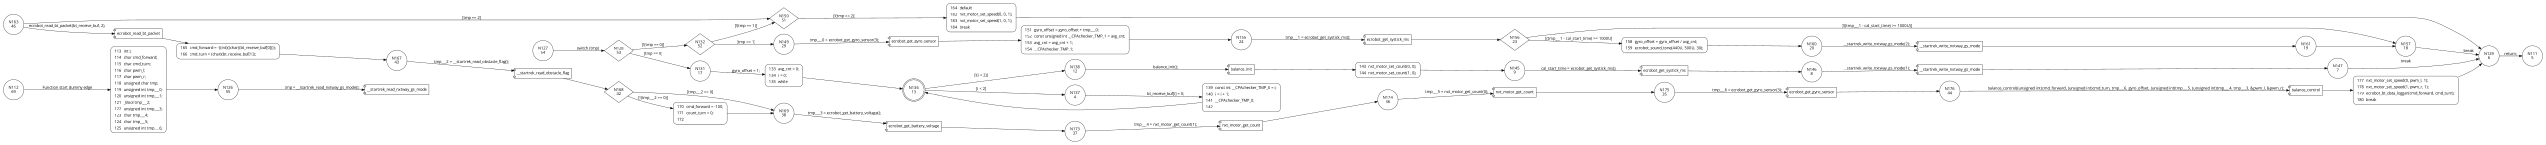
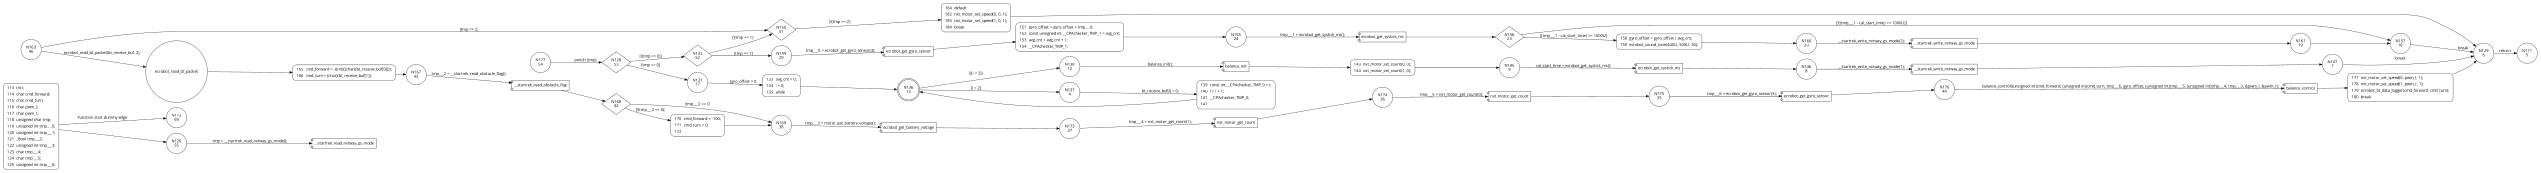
  digraph {
    fontname="Open Sans"
    rankdir=LR
    node [fontname="Open Sans" shape=circle]
    edge [fontname="Open Sans"]
    n1 [label="N112\n69"]
    n2 [fillcolor=white label=<<table border="0" cellborder="0" cellpadding="3" bgcolor="white"><tr><td align="right">113</td><td align="left">int i;</td></tr><tr><td align="right">114</td><td align="left">char cmd_forward;</td></tr><tr><td align="right">115</td><td align="left">char cmd_turn;</td></tr><tr><td align="right">116</td><td align="left">char pwm_l;</td></tr><tr><td align="right">117</td><td align="left">char pwm_r;</td></tr><tr><td align="right">118</td><td align="left">unsigned char tmp;</td></tr><tr><td align="right">119</td><td align="left">unsigned int tmp___0;</td></tr><tr><td align="right">120</td><td align="left">unsigned int tmp___1;</td></tr><tr><td align="right">121</td><td align="left">_Bool tmp___2;</td></tr><tr><td align="right">122</td><td align="left">unsigned int tmp___3;</td></tr><tr><td align="right">123</td><td align="left">char tmp___4;</td></tr><tr><td align="right">124</td><td align="left">char tmp___5;</td></tr><tr><td align="right">125</td><td align="left">unsigned int tmp___6;</td></tr></table>> penwidth=1 shape=Mrecord style="filled,bold"]
    n3 [label="N126\n55"]
    n4 [label=__startrek_read_nxtway_gs_mode shape=component]
    n5 [label="N127\n54"]
    n6 [label="N128\n53" shape=diamond]
    n7 [label="N131\n17"]
    n8 [label="N132\n52" shape=diamond]
    n9 [fillcolor=white label=<<table border="0" cellborder="0" cellpadding="3" bgcolor="white"><tr><td align="right">133</td><td align="left">avg_cnt = 0;</td></tr><tr><td align="right">134</td><td align="left">i = 0;</td></tr><tr><td align="right">135</td><td align="left">while</td></tr></table>> penwidth=1 shape=Mrecord style="filled,bold"]
    n10 [label="N149\n29"]
    n11 [label="N150\n51" shape=diamond]
    n12 [label="N136\n13" shape=doublecircle]
    n13 [label=ecrobot_get_gyro_sensor shape=component]
    n14 [fillcolor=white label=<<table border="0" cellborder="0" cellpadding="3" bgcolor="white"><tr><td align="right">164</td><td align="left">default</td></tr><tr><td align="right">182</td><td align="left">nxt_motor_set_speed(0, 0, 1);</td></tr><tr><td align="right">183</td><td align="left">nxt_motor_set_speed(1, 0, 1);</td></tr><tr><td align="right">184</td><td align="left">break</td></tr></table>> penwidth=1 shape=Mrecord style="filled,bold"]
    n15 [fillcolor=white label=<<table border="0" cellborder="0" cellpadding="3" bgcolor="white"><tr><td align="right">151</td><td align="left">gyro_offset = gyro_offset + tmp___0;</td></tr><tr><td align="right">152</td><td align="left">const unsigned int __CPAchecker_TMP_1 = avg_cnt;</td></tr><tr><td align="right">153</td><td align="left">avg_cnt = avg_cnt + 1;</td></tr><tr><td align="right">154</td><td align="left">__CPAchecker_TMP_1;</td></tr></table>> penwidth=1 shape=Mrecord style="filled,bold"]
    n16 [label="N163\n46"]
-   n17 [label=ecrobot_read_bt_packet shape=component]
+   n17 [label=ecrobot_read_bt_packet]
    n18 [label="N129\n6"]
    n19 [fillcolor=white label=<<table border="0" cellborder="0" cellpadding="3" bgcolor="white"><tr><td align="right">165</td><td align="left">cmd_forward = -((int)((char)(bt_receive_buf[0])));</td></tr><tr><td align="right">166</td><td align="left">cmd_turn = (char)(bt_receive_buf[1]);</td></tr></table>> penwidth=1 shape=Mrecord style="filled,bold"]
    n20 [label="N111\n5"]
    n21 [label="N167\n43"]
    n22 [label=__startrek_read_obstacle_flag shape=component]
    n23 [label="N168\n42" shape=diamond]
    n24 [label="N169\n38"]
-   n25 [fillcolor=white label=<<table border="0" cellborder="0" cellpadding="3" bgcolor="white"><tr><td align="right">170</td><td align="left">cmd_forward = -100;</td></tr><tr><td align="right">171</td><td align="left">count_turn = 0;</td></tr><tr><td align="right">172</td><td align="left"></td></tr></table>> penwidth=1 shape=Mrecord style="filled,bold"]
+   n25 [fillcolor=white label=<<table border="0" cellborder="0" cellpadding="3" bgcolor="white"><tr><td align="right">170</td><td align="left">cmd_forward = -100;</td></tr><tr><td align="right">171</td><td align="left">cmd_turn = 0;</td></tr><tr><td align="right">172</td><td align="left"></td></tr></table>> penwidth=1 shape=Mrecord style="filled,bold"]
    n26 [label=ecrobot_get_battery_voltage shape=component]
    n27 [label="N173\n37"]
    n28 [label=nxt_motor_get_count shape=component]
    n29 [label="N174\n36"]
    n30 [label=nxt_motor_get_count shape=component]
    n31 [label="N175\n35"]
    n32 [label=ecrobot_get_gyro_sensor shape=component]
    n33 [label="N176\n44"]
    n34 [label=balance_control shape=component]
    n35 [fillcolor=white label=<<table border="0" cellborder="0" cellpadding="3" bgcolor="white"><tr><td align="right">177</td><td align="left">nxt_motor_set_speed(0, pwm_l, 1);</td></tr><tr><td align="right">178</td><td align="left">nxt_motor_set_speed(1, pwm_r, 1);</td></tr><tr><td align="right">179</td><td align="left">ecrobot_bt_data_logger(cmd_forward, cmd_turn);</td></tr><tr><td align="right">180</td><td align="left">break</td></tr></table>> penwidth=1 shape=Mrecord style="filled,bold"]
    n36 [label="N155\n24"]
    n37 [label=ecrobot_get_systick_ms shape=component]
    n38 [label="N156\n23" shape=diamond]
    n39 [fillcolor=white label=<<table border="0" cellborder="0" cellpadding="3" bgcolor="white"><tr><td align="right">158</td><td align="left">gyro_offset = gyro_offset / avg_cnt;</td></tr><tr><td align="right">159</td><td align="left">ecrobot_sound_tone(440U, 500U, 30);</td></tr></table>> penwidth=1 shape=Mrecord style="filled,bold"]
    n40 [label="N157\n18"]
    n41 [label="N160\n20"]
    n42 [label=__startrek_write_nxtway_gs_mode shape=component]
    n43 [label="N161\n19"]
    n44 [label="N137\n4"]
    n45 [label="N138\n12"]
    n46 [fillcolor=white label=<<table border="0" cellborder="0" cellpadding="3" bgcolor="white"><tr><td align="right">139</td><td align="left">const int __CPAchecker_TMP_0 = i;</td></tr><tr><td align="right">140</td><td align="left">i = i + 1;</td></tr><tr><td align="right">141</td><td align="left">__CPAchecker_TMP_0;</td></tr><tr><td align="right">142</td><td align="left"></td></tr></table>> penwidth=1 shape=Mrecord style="filled,bold"]
    n47 [label=balance_init shape=component]
    n48 [fillcolor=white label=<<table border="0" cellborder="0" cellpadding="3" bgcolor="white"><tr><td align="right">143</td><td align="left">nxt_motor_set_count(0, 0);</td></tr><tr><td align="right">144</td><td align="left">nxt_motor_set_count(1, 0);</td></tr></table>> penwidth=1 shape=Mrecord style="filled,bold"]
    n49 [label="N145\n9"]
    n50 [label=ecrobot_get_systick_ms shape=component]
    n51 [label="N146\n8"]
    n52 [label=__startrek_write_nxtway_gs_mode shape=component]
    n53 [label="N147\n7"]
-   n1 -> n2 [label="Function start dummy edge"]
+   n2 -> n1 [label="Function start dummy edge"]
    n2 -> n3
    n3 -> n4 [label="tmp = __startrek_read_nxtway_gs_mode();"]
    n5 -> n6 [label="switch (tmp)"]
    n6 -> n7 [label="[tmp == 0]"]
    n6 -> n8 [label="[!(tmp == 0)]"]
-   n7 -> n9 [label="gyro_offset = 1;"]
+   n7 -> n9 [label="gyro_offset = 0;"]
    n8 -> n10 [label="[tmp == 1]"]
    n8 -> n11 [label="[!(tmp == 1)]"]
    n9 -> n12
    n10 -> n13 [label="tmp___0 = ecrobot_get_gyro_sensor(3);"]
    n11 -> n14 [label="[!(tmp == 2)]"]
    n12 -> n44 [label="[i < 2]"]
    n12 -> n45 [label="[!(i < 2)]"]
    n13 -> n15
    n14 -> n18
    n15 -> n36
    n16 -> n11 [label="[tmp == 2]"]
    n16 -> n17 [label="ecrobot_read_bt_packet(bt_receive_buf, 2);"]
    n17 -> n19
    n18 -> n20 [label="return;"]
    n19 -> n21
    n21 -> n22 [label="tmp___2 = __startrek_read_obstacle_flag();"]
    n22 -> n23
    n23 -> n24 [label="[tmp___2 == 0]"]
    n23 -> n25 [label="[!(tmp___2 == 0)]"]
-   n24 -> n26 [label="tmp___3 = ecrobot_get_battery_voltage();"]
+   n24 -> n26 [label="tmp___3 = motor_get_battery_voltage();"]
    n25 -> n24
    n26 -> n27
    n27 -> n28 [label="tmp___4 = nxt_motor_get_count(1);"]
    n28 -> n29
    n29 -> n30 [label="tmp___5 = nxt_motor_get_count(0);"]
    n30 -> n31
    n31 -> n32 [label="tmp___6 = ecrobot_get_gyro_sensor(3);"]
    n32 -> n33
    n33 -> n34 [label="balance_control((unsigned int)cmd_forward, (unsigned int)cmd_turn, tmp___6, gyro_offset, (unsigned int)tmp___5, (unsigned int)tmp___4, tmp___3, &pwm_l, &pwm_r);"]
    n34 -> n35
    n35 -> n18
    n36 -> n37 [label="tmp___1 = ecrobot_get_systick_ms();"]
    n37 -> n38
    n38 -> n39 [label="[(tmp___1 - cal_start_time) >= 1000U]"]
    n38 -> n40 [label="[!((tmp___1 - cal_start_time) >= 1000U)]"]
    n39 -> n41
    n40 -> n18 [label=break]
    n41 -> n42 [label="__startrek_write_nxtway_gs_mode(2);"]
    n42 -> n43
    n43 -> n40
    n44 -> n46 [label="bt_receive_buf[i] = 0;"]
    n45 -> n47 [label="balance_init();"]
    n46 -> n12
    n47 -> n48
    n48 -> n49
    n49 -> n50 [label="cal_start_time = ecrobot_get_systick_ms();"]
    n50 -> n51
    n51 -> n52 [label="__startrek_write_nxtway_gs_mode(1);"]
    n52 -> n53
    n53 -> n18 [label=break]
  }
